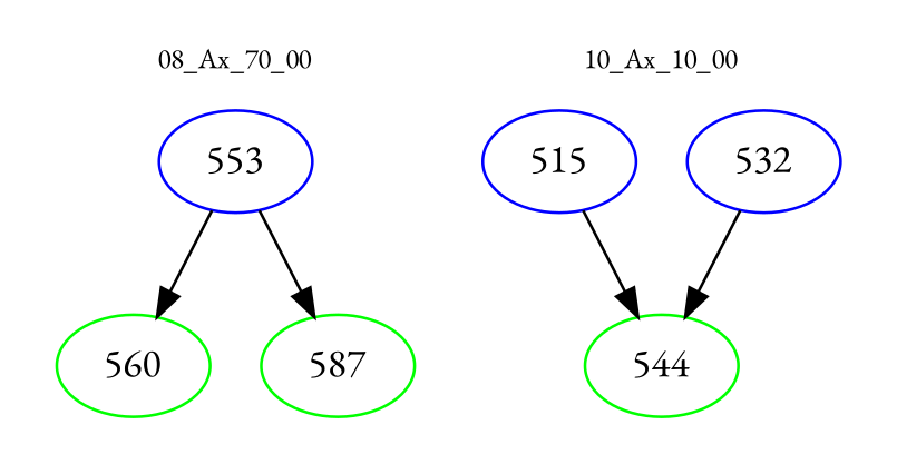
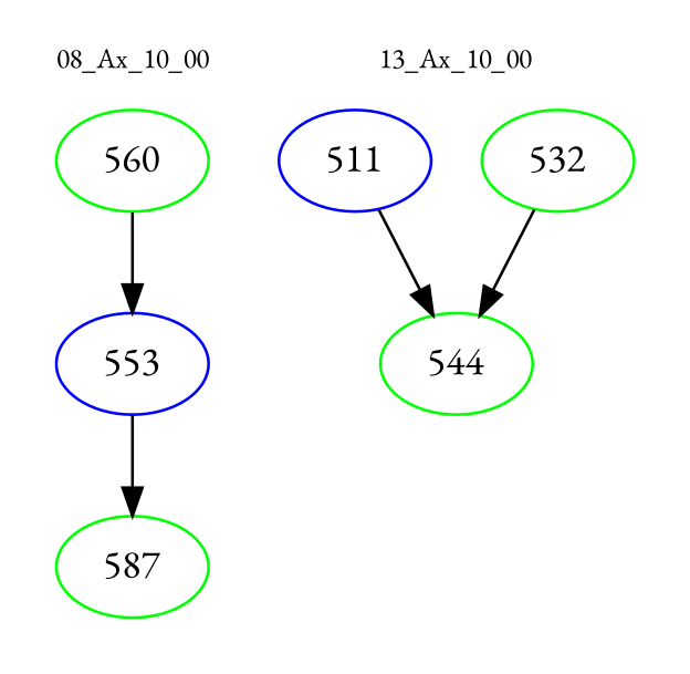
  digraph {
    fontname="EB Garamond"
    node [color=green fontname="EB Garamond"]
    edge [color=black fontname="EB Garamond"]
    n1 [label=560]
    n2 [color=blue label=553]
    n3 [label=587]
-   n4 [color=blue label=532]
-   n5 [color=blue label=515]
+   n4 [label=532]
+   n5 [color=blue label=511]
    n6 [label=544]
    subgraph cluster_1 {
      color=white
      fontsize=10
-     label="08_Ax_70_00"
+     label="08_Ax_10_00"
      n1
      n2
      n3
    }
    subgraph cluster_2 {
      color=white
      fontsize=10
-     label="10_Ax_10_00"
+     label="13_Ax_10_00"
      n4
      n5
      n6
    }
-   n2 -> n1
+   n1 -> n2
    n2 -> n3
    n4 -> n6
    n5 -> n6
  }
